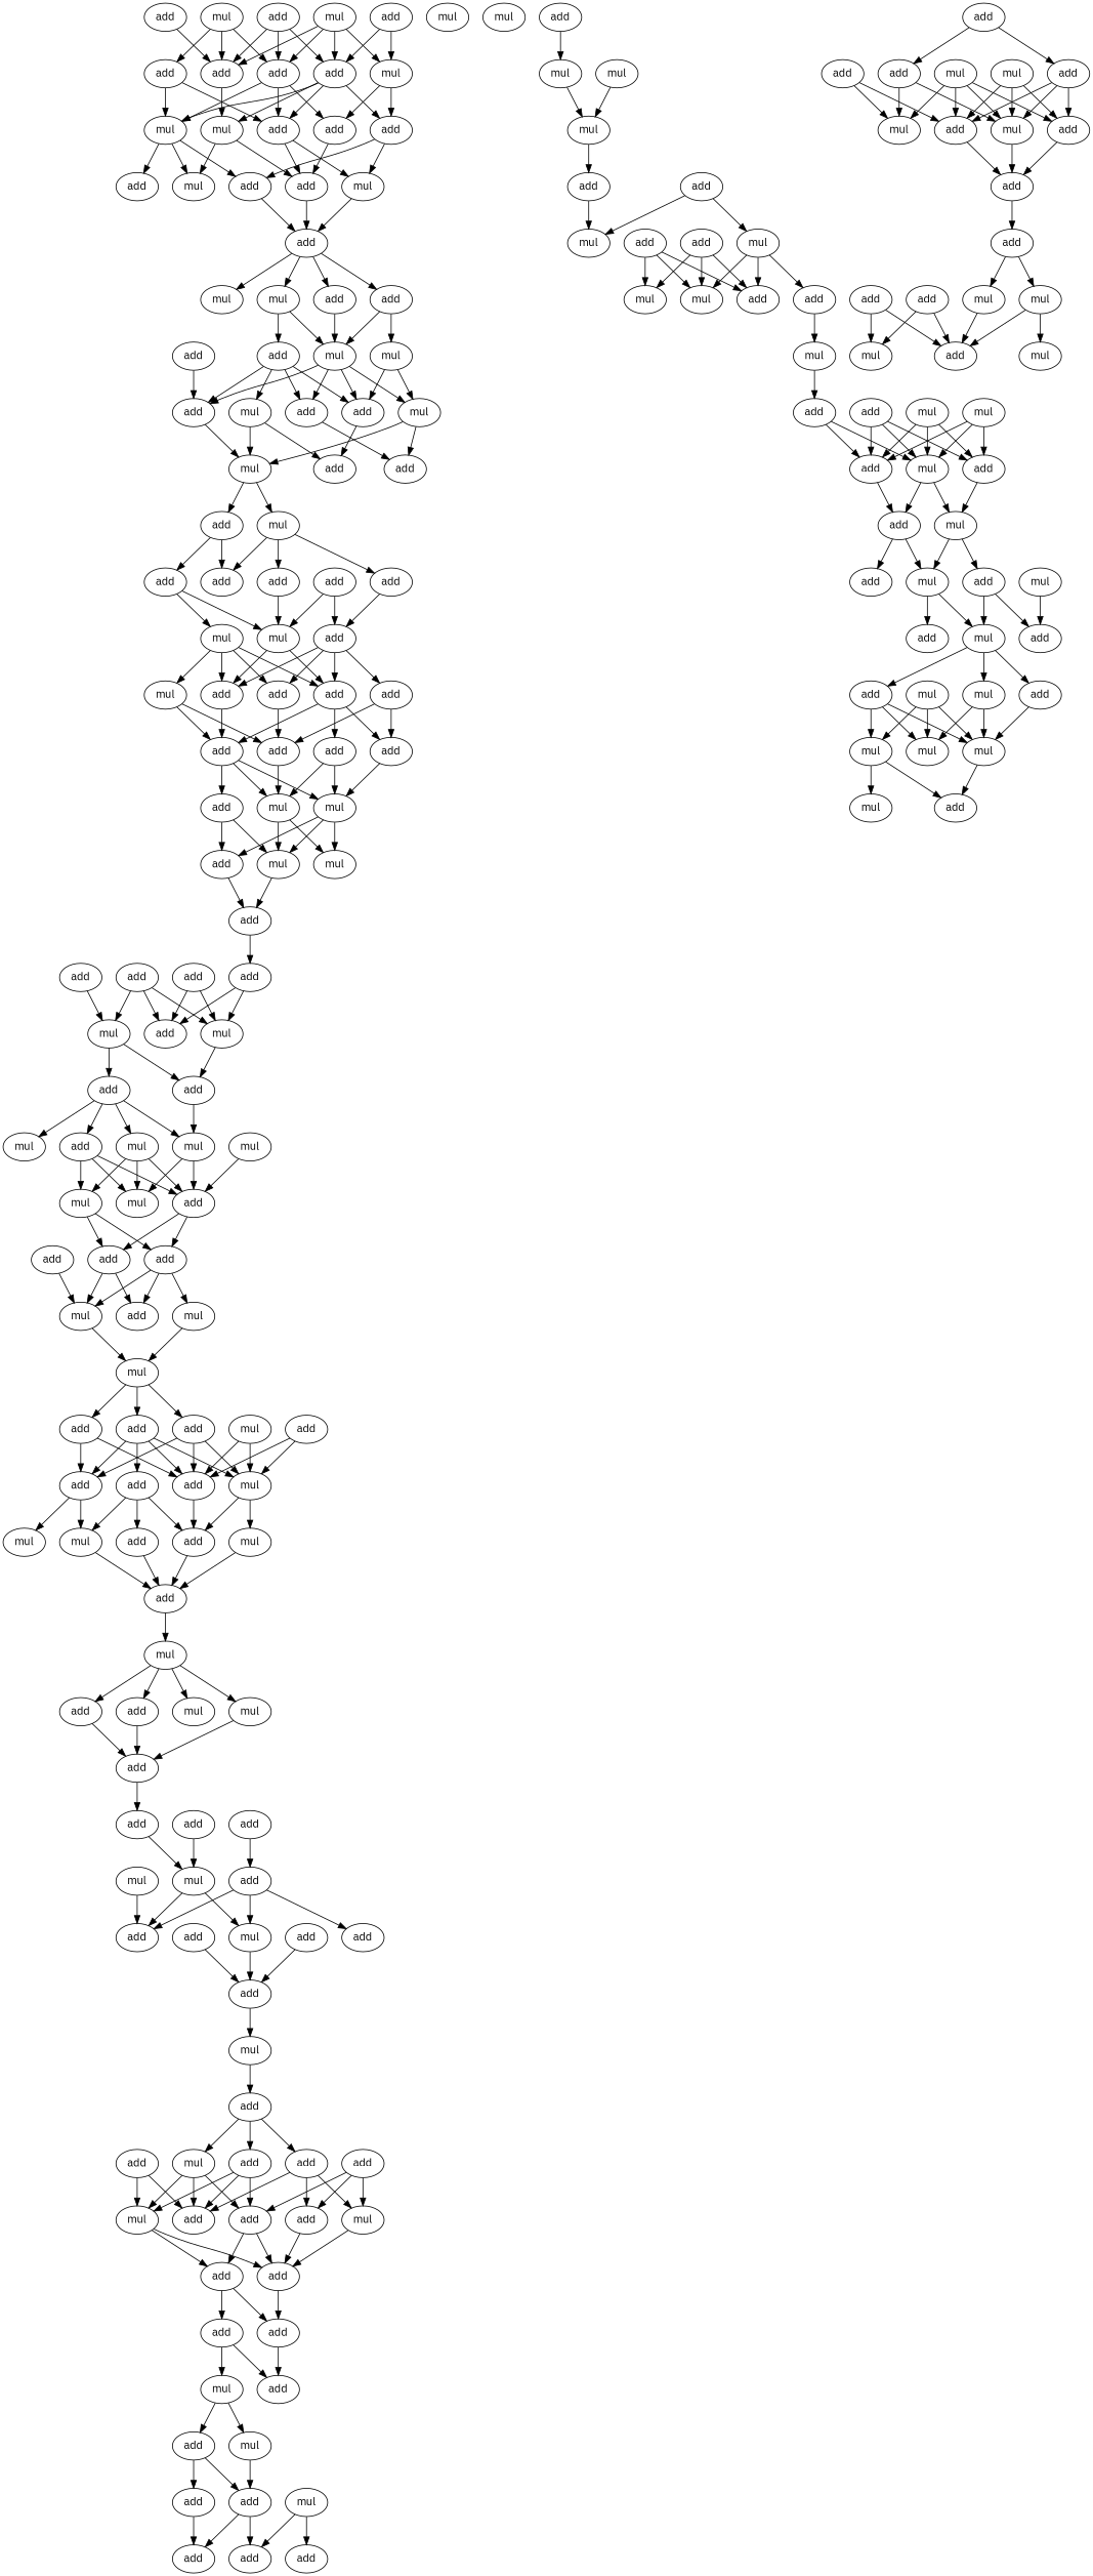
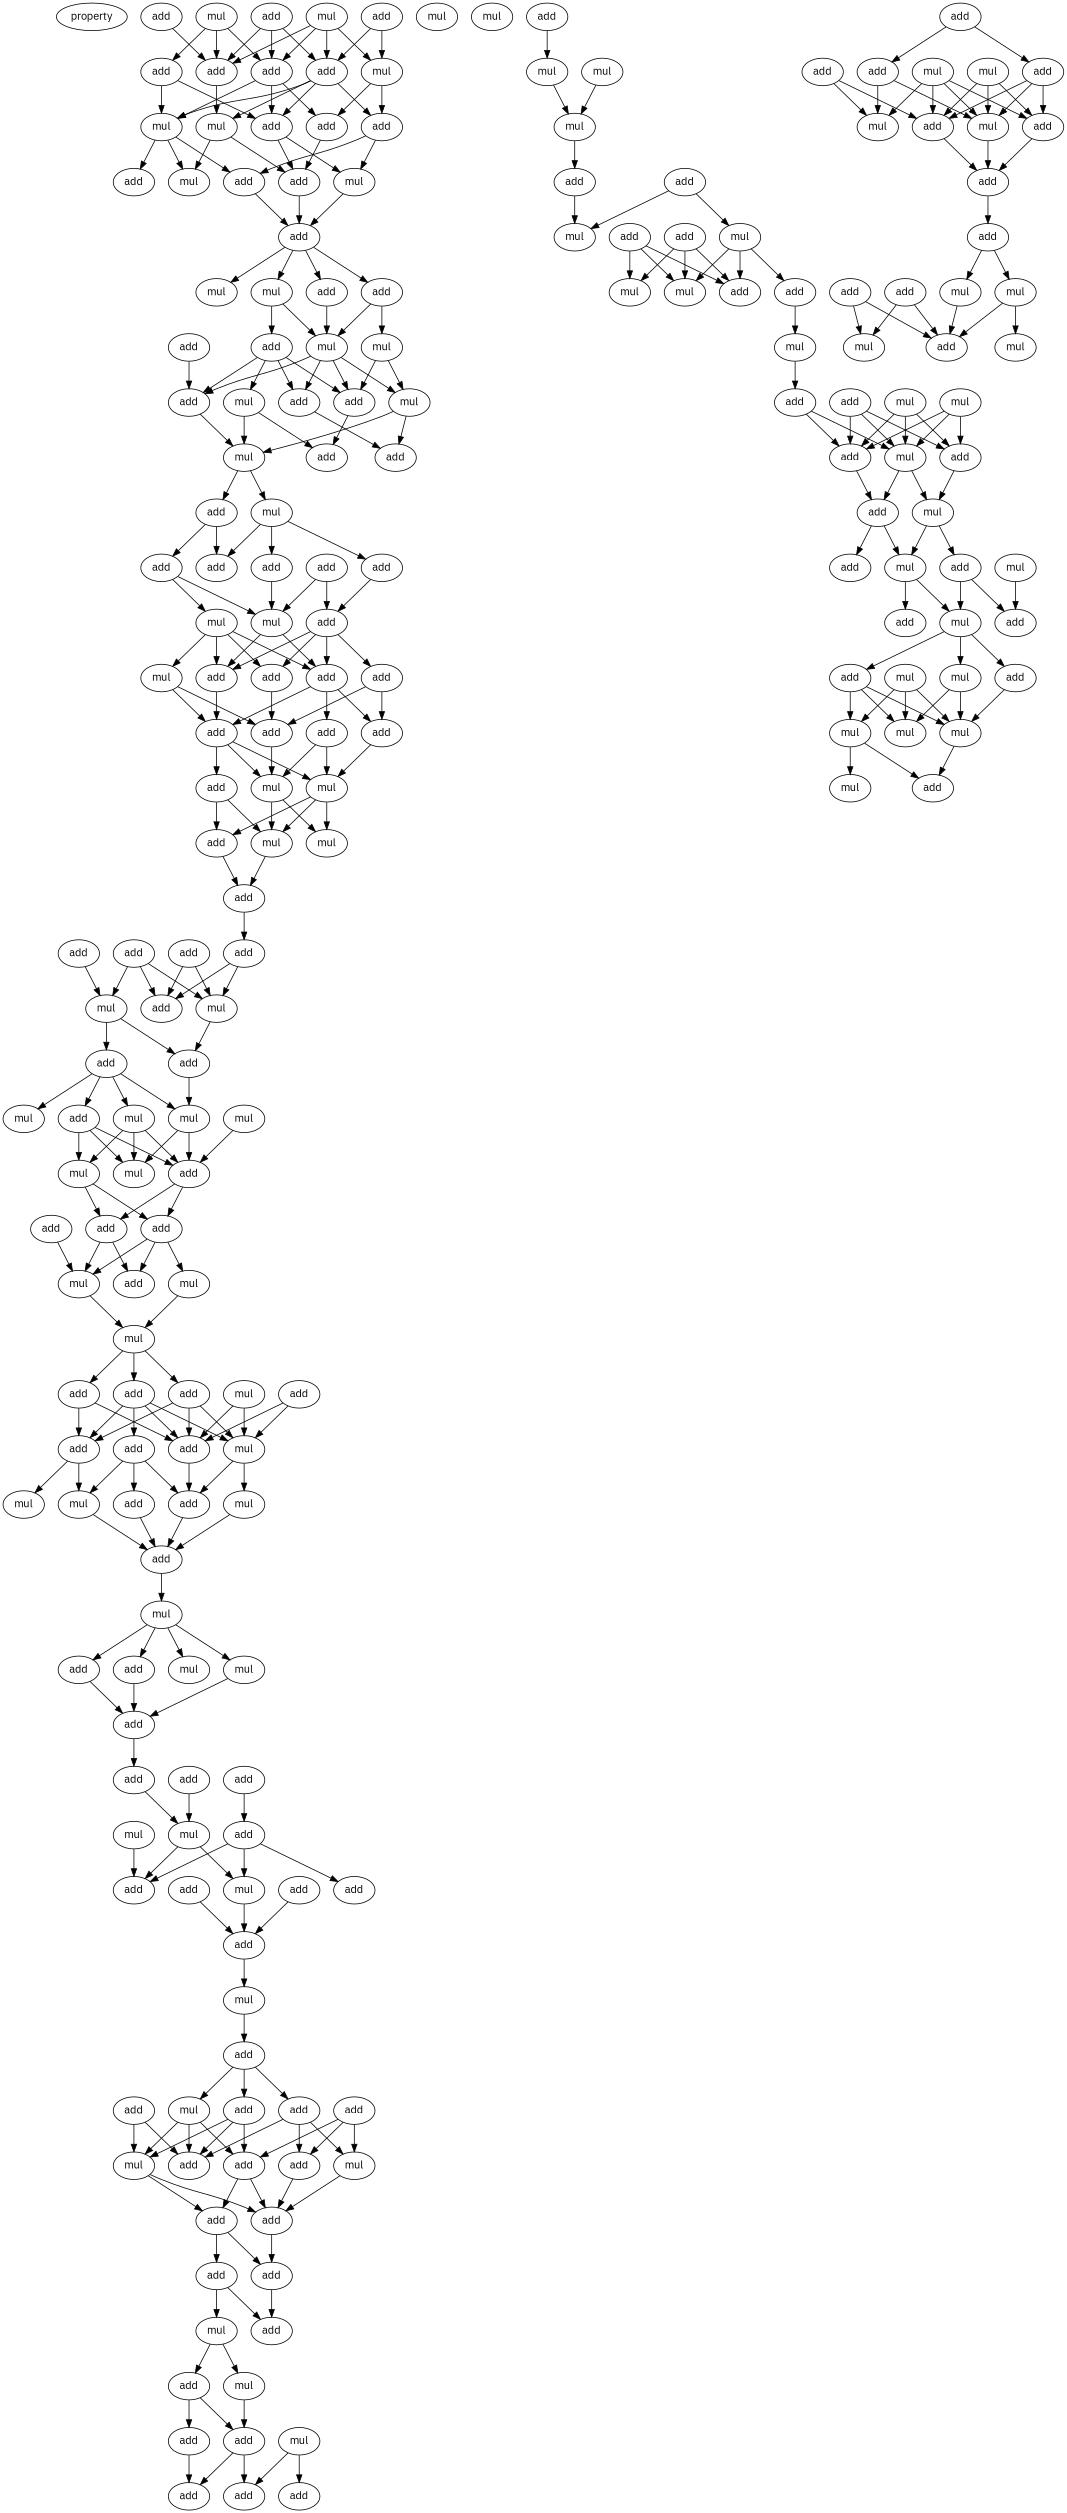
  digraph {
    fontname="IBM Plex Sans"
    node [fontcolor=black fontname="IBM Plex Sans"]
    edge [fontname="IBM Plex Sans"]
+   property [lf=1.2 mul=2]
    n2 [label=add]
    n3 [label=add]
    n4 [label=add]
    n5 [label=add]
    n6 [label=add]
    n7 [label=mul]
    n8 [label=mul]
    n9 [label=add]
    n10 [label=mul]
    n11 [label=add]
    n12 [label=add]
    n13 [label=mul]
    n14 [label=mul]
    n15 [label=add]
    n16 [label=add]
    n17 [label=add]
    n18 [label=mul]
    n19 [label=mul]
    n20 [label=add]
    n21 [label=add]
    n22 [label=add]
    n23 [label=mul]
    n24 [label=mul]
    n25 [label=add]
    n26 [label=add]
    n27 [label=add]
    n28 [label=mul]
    n29 [label=mul]
    n30 [label=mul]
    n31 [label=mul]
    n32 [label=add]
    n33 [label=add]
    n34 [label=mul]
    n35 [label=add]
    n36 [label=add]
    n37 [label=add]
    n38 [label=add]
    n39 [label=mul]
    n40 [label=mul]
    n41 [label=add]
    n42 [label=add]
    n43 [label=add]
    n44 [label=add]
    n45 [label=add]
    n46 [label=add]
    n47 [label=add]
    n48 [label=mul]
    n49 [label=mul]
    n50 [label=mul]
    n51 [label=add]
    n52 [label=add]
    n53 [label=add]
    n54 [label=add]
    n55 [label=add]
    n56 [label=add]
    n57 [label=add]
    n58 [label=add]
    n59 [label=mul]
    n60 [label=mul]
    n61 [label=add]
    n62 [label=mul]
    n63 [label=mul]
    n64 [label=add]
    n65 [label=add]
    n66 [label=add]
    n67 [label=add]
    n68 [label=add]
    n69 [label=mul]
    n70 [label=mul]
    n71 [label=add]
    n72 [label=add]
    n73 [label=add]
    n74 [label=add]
    n75 [label=mul]
    n76 [label=mul]
    n77 [label=mul]
    n78 [label=add]
    n79 [label=mul]
    n80 [label=mul]
    n81 [label=add]
    n82 [label=mul]
    n83 [label=add]
    n84 [label=add]
    n85 [label=mul]
    n86 [label=add]
    n87 [label=mul]
    n88 [label=add]
    n89 [label=mul]
    n90 [label=add]
    n91 [label=add]
    n92 [label=add]
    n93 [label=add]
    n94 [label=add]
    n95 [label=mul]
    n96 [label=add]
    n97 [label=add]
    n98 [label=mul]
    n99 [label=mul]
    n100 [label=mul]
    n101 [label=add]
    n102 [label=add]
    n103 [label=mul]
    n104 [label=add]
    n105 [label=mul]
    n106 [label=mul]
    n107 [label=add]
    n108 [label=mul]
    n109 [label=add]
    n110 [label=add]
    n111 [label=mul]
    n112 [label=add]
    n113 [label=add]
    n114 [label=add]
    n115 [label=mul]
    n116 [label=add]
    n117 [label=mul]
    n118 [label=add]
    n119 [label=mul]
    n120 [label=add]
    n121 [label=add]
    n122 [label=add]
    n123 [label=add]
    n124 [label=mul]
    n125 [label=add]
    n126 [label=add]
    n127 [label=add]
    n128 [label=mul]
    n129 [label=add]
    n130 [label=mul]
    n131 [label=add]
    n132 [label=add]
    n133 [label=add]
    n134 [label=mul]
    n135 [label=add]
    n136 [label=add]
    n137 [label=add]
    n138 [label=add]
    n139 [label=add]
    n140 [label=add]
    n141 [label=mul]
    n142 [label=add]
    n143 [label=mul]
    n144 [label=add]
    n145 [label=add]
    n146 [label=mul]
    n147 [label=add]
    n148 [label=add]
    n149 [label=add]
    n150 [label=add]
    n151 [label=mul]
    n152 [label=mul]
    n153 [label=mul]
    n154 [label=add]
    n155 [label=mul]
    n156 [label=add]
    n157 [label=mul]
    n158 [label=mul]
    n159 [label=add]
    n160 [label=add]
    n161 [label=add]
    n162 [label=mul]
    n163 [label=add]
    n164 [label=mul]
    n165 [label=add]
    n166 [label=add]
    n167 [label=add]
    n168 [label=add]
    n169 [label=mul]
    n170 [label=mul]
    n171 [label=mul]
    n172 [label=add]
    n173 [label=mul]
    n174 [label=mul]
    n175 [label=add]
    n176 [label=add]
    n177 [label=mul]
    n178 [label=add]
    n179 [label=mul]
    n180 [label=add]
    n181 [label=add]
    n182 [label=mul]
    n183 [label=add]
    n184 [label=mul]
    n185 [label=mul]
    n186 [label=mul]
    n187 [label=mul]
    n188 [label=add]
    n189 [label=mul]
    n190 [label=add]
    n191 [label=add]
    n192 [label=add]
    n193 [label=mul]
    n194 [label=add]
    n195 [label=add]
    n196 [label=mul]
    n197 [label=mul]
    n198 [label=add]
    n199 [label=mul]
    n200 [label=add]
    n201 [label=add]
    n202 [label=mul]
    n203 [label=mul]
    n204 [label=add]
    n205 [label=mul]
    n206 [label=add]
    n207 [label=mul]
    n208 [label=add]
    n2 -> n3
    n2 -> n4
    n2 -> n5
    n3 -> n12
    n3 -> n13
    n3 -> n14
    n3 -> n15
    n4 -> n12
    n4 -> n14
    n4 -> n16
    n5 -> n13
    n6 -> n5
    n7 -> n3
    n7 -> n4
    n7 -> n5
    n7 -> n8
    n8 -> n15
    n8 -> n16
    n9 -> n3
    n9 -> n8
    n10 -> n4
    n10 -> n5
    n10 -> n11
    n11 -> n12
    n11 -> n14
    n12 -> n17
    n12 -> n18
    n13 -> n17
    n13 -> n19
    n14 -> n19
    n14 -> n20
    n14 -> n21
    n15 -> n18
    n15 -> n20
    n16 -> n17
    n17 -> n22
    n18 -> n22
    n20 -> n22
    n22 -> n23
    n22 -> n24
    n22 -> n25
    n22 -> n26
    n24 -> n27
    n24 -> n28
    n25 -> n28
    n25 -> n29
    n26 -> n28
    n27 -> n32
    n27 -> n33
    n27 -> n34
    n27 -> n35
    n28 -> n31
    n28 -> n32
    n28 -> n33
    n28 -> n35
    n29 -> n31
    n29 -> n32
    n31 -> n37
    n31 -> n39
    n32 -> n38
    n33 -> n37
    n34 -> n38
    n34 -> n39
    n35 -> n39
    n36 -> n35
    n39 -> n40
    n39 -> n41
    n40 -> n42
    n40 -> n43
    n40 -> n44
    n41 -> n43
    n41 -> n45
    n42 -> n46
    n44 -> n48
    n45 -> n48
    n45 -> n49
    n46 -> n51
    n46 -> n52
    n46 -> n53
    n46 -> n54
    n47 -> n46
    n47 -> n48
    n48 -> n51
    n48 -> n52
    n49 -> n50
    n49 -> n51
    n49 -> n52
    n49 -> n53
    n50 -> n55
    n50 -> n56
    n51 -> n56
    n52 -> n56
    n52 -> n57
    n52 -> n58
    n53 -> n55
    n54 -> n55
    n54 -> n57
    n55 -> n60
    n56 -> n59
    n56 -> n60
    n56 -> n61
    n57 -> n59
    n58 -> n59
    n58 -> n60
    n59 -> n62
    n59 -> n63
    n59 -> n64
    n60 -> n62
    n60 -> n63
    n61 -> n62
    n61 -> n64
    n62 -> n65
    n64 -> n65
    n65 -> n66
    n66 -> n68
    n66 -> n70
    n67 -> n68
    n67 -> n69
    n67 -> n70
    n69 -> n73
    n69 -> n74
    n70 -> n74
    n71 -> n68
    n71 -> n70
    n72 -> n69
    n73 -> n75
    n73 -> n76
    n73 -> n77
    n73 -> n78
    n74 -> n77
    n75 -> n79
    n75 -> n80
    n75 -> n81
    n77 -> n79
    n77 -> n81
    n78 -> n79
    n78 -> n80
    n78 -> n81
    n80 -> n83
    n80 -> n84
    n81 -> n83
    n81 -> n84
    n82 -> n81
    n83 -> n85
    n83 -> n86
    n84 -> n85
    n84 -> n86
    n84 -> n87
    n85 -> n89
    n87 -> n89
    n88 -> n85
    n89 -> n90
    n89 -> n91
    n89 -> n92
    n90 -> n93
    n90 -> n94
    n90 -> n95
    n90 -> n96
    n91 -> n93
    n91 -> n96
    n92 -> n93
    n92 -> n95
    n92 -> n96
    n93 -> n99
    n93 -> n100
    n94 -> n100
    n94 -> n101
    n94 -> n102
    n95 -> n101
    n95 -> n103
    n96 -> n101
    n97 -> n95
    n97 -> n96
    n98 -> n95
    n98 -> n96
    n100 -> n104
    n101 -> n104
    n102 -> n104
    n103 -> n104
    n104 -> n105
    n105 -> n106
    n105 -> n107
    n105 -> n108
    n105 -> n109
    n106 -> n110
    n107 -> n110
    n109 -> n110
    n110 -> n112
    n112 -> n115
    n113 -> n114
    n114 -> n118
    n114 -> n119
    n114 -> n120
    n115 -> n118
    n115 -> n119
    n116 -> n115
    n117 -> n118
    n119 -> n122
    n121 -> n122
    n122 -> n124
    n123 -> n122
    n124 -> n125
    n125 -> n126
    n125 -> n127
    n125 -> n128
    n126 -> n130
    n126 -> n131
    n126 -> n133
    n127 -> n131
    n127 -> n134
    n127 -> n135
    n128 -> n130
    n128 -> n131
    n128 -> n133
    n129 -> n130
    n129 -> n131
    n130 -> n136
    n130 -> n137
    n132 -> n133
    n132 -> n134
    n132 -> n135
    n133 -> n136
    n133 -> n137
    n134 -> n136
    n135 -> n136
    n136 -> n138
    n137 -> n138
    n137 -> n139
    n138 -> n140
    n139 -> n140
    n139 -> n141
    n141 -> n142
    n141 -> n143
    n142 -> n144
    n142 -> n145
    n143 -> n144
    n144 -> n147
    n144 -> n149
    n145 -> n149
    n146 -> n147
    n146 -> n148
    n150 -> n151
    n151 -> n152
    n152 -> n154
    n153 -> n152
    n154 -> n155
    n156 -> n155
    n156 -> n157
    n157 -> n158
    n157 -> n159
    n157 -> n160
    n160 -> n164
    n161 -> n158
    n161 -> n159
    n161 -> n162
    n163 -> n158
    n163 -> n159
    n163 -> n162
    n164 -> n165
    n165 -> n167
    n165 -> n169
    n166 -> n167
    n166 -> n168
    n166 -> n169
    n167 -> n172
    n168 -> n173
    n169 -> n172
    n169 -> n173
    n170 -> n167
    n170 -> n168
    n170 -> n169
    n171 -> n167
    n171 -> n168
    n171 -> n169
    n172 -> n174
    n172 -> n175
    n173 -> n174
    n173 -> n176
    n174 -> n179
    n174 -> n180
    n176 -> n178
    n176 -> n179
    n177 -> n178
    n179 -> n181
    n179 -> n182
    n179 -> n183
    n181 -> n184
    n181 -> n185
    n181 -> n186
    n182 -> n185
    n182 -> n186
    n183 -> n185
    n184 -> n188
    n184 -> n189
    n185 -> n188
    n187 -> n184
    n187 -> n185
    n187 -> n186
    n190 -> n191
    n190 -> n192
    n191 -> n196
    n191 -> n197
    n192 -> n194
    n192 -> n195
    n192 -> n196
    n193 -> n194
    n193 -> n195
    n193 -> n196
    n193 -> n197
    n194 -> n200
    n195 -> n200
    n196 -> n200
    n198 -> n195
    n198 -> n197
    n199 -> n194
    n199 -> n195
    n199 -> n196
    n200 -> n201
    n201 -> n202
    n201 -> n203
    n202 -> n206
    n202 -> n207
    n203 -> n206
    n204 -> n205
    n204 -> n206
    n208 -> n205
    n208 -> n206
  }
